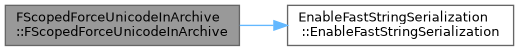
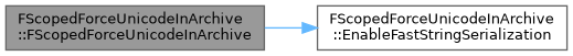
  digraph {
    rankdir=LR
    node [fontname=Helvetica fontsize=10 shape=box style=filled]
    n1 [color=gray40 fillcolor=grey60 fontcolor=black height=0.2 label="FScopedForceUnicodeInArchive\l::FScopedForceUnicodeInArchive" width=0.4]
-   n2 [color=grey40 fillcolor=white height=0.2 label="EnableFastStringSerialization\l::EnableFastStringSerialization" width=0.4]
+   n2 [color=grey40 fillcolor=white height=0.2 label="FScopedForceUnicodeInArchive\l::EnableFastStringSerialization" width=0.4]
    n1 -> n2 [color=steelblue1 fontname=Helvetica fontsize=10 labelfontname=Helvetica labelfontsize=10 style=solid]
  }
